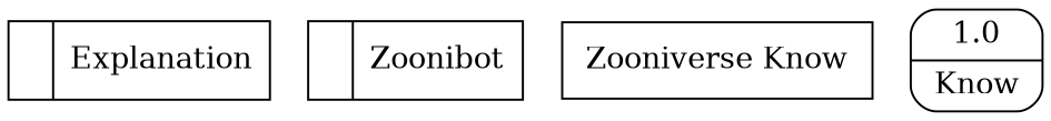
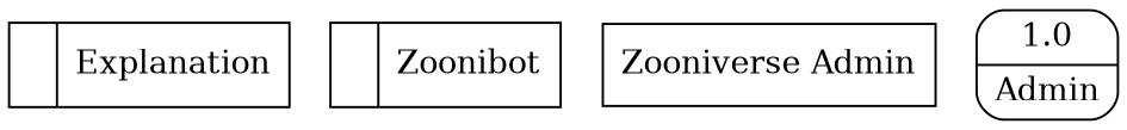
  digraph {
    node [shape=record]
    n1 [label="<f0>  |<f1> Explanation "]
    n2 [label="<f0>  |<f1> Zoonibot "]
-   n3 [label="Zooniverse Know" shape=box]
-   n4 [label="{<f0> 1.0|<f1> Know }" shape=Mrecord]
+   n3 [label="Zooniverse Admin" shape=box]
+   n4 [label="{<f0> 1.0|<f1> Admin }" shape=Mrecord]
  }
